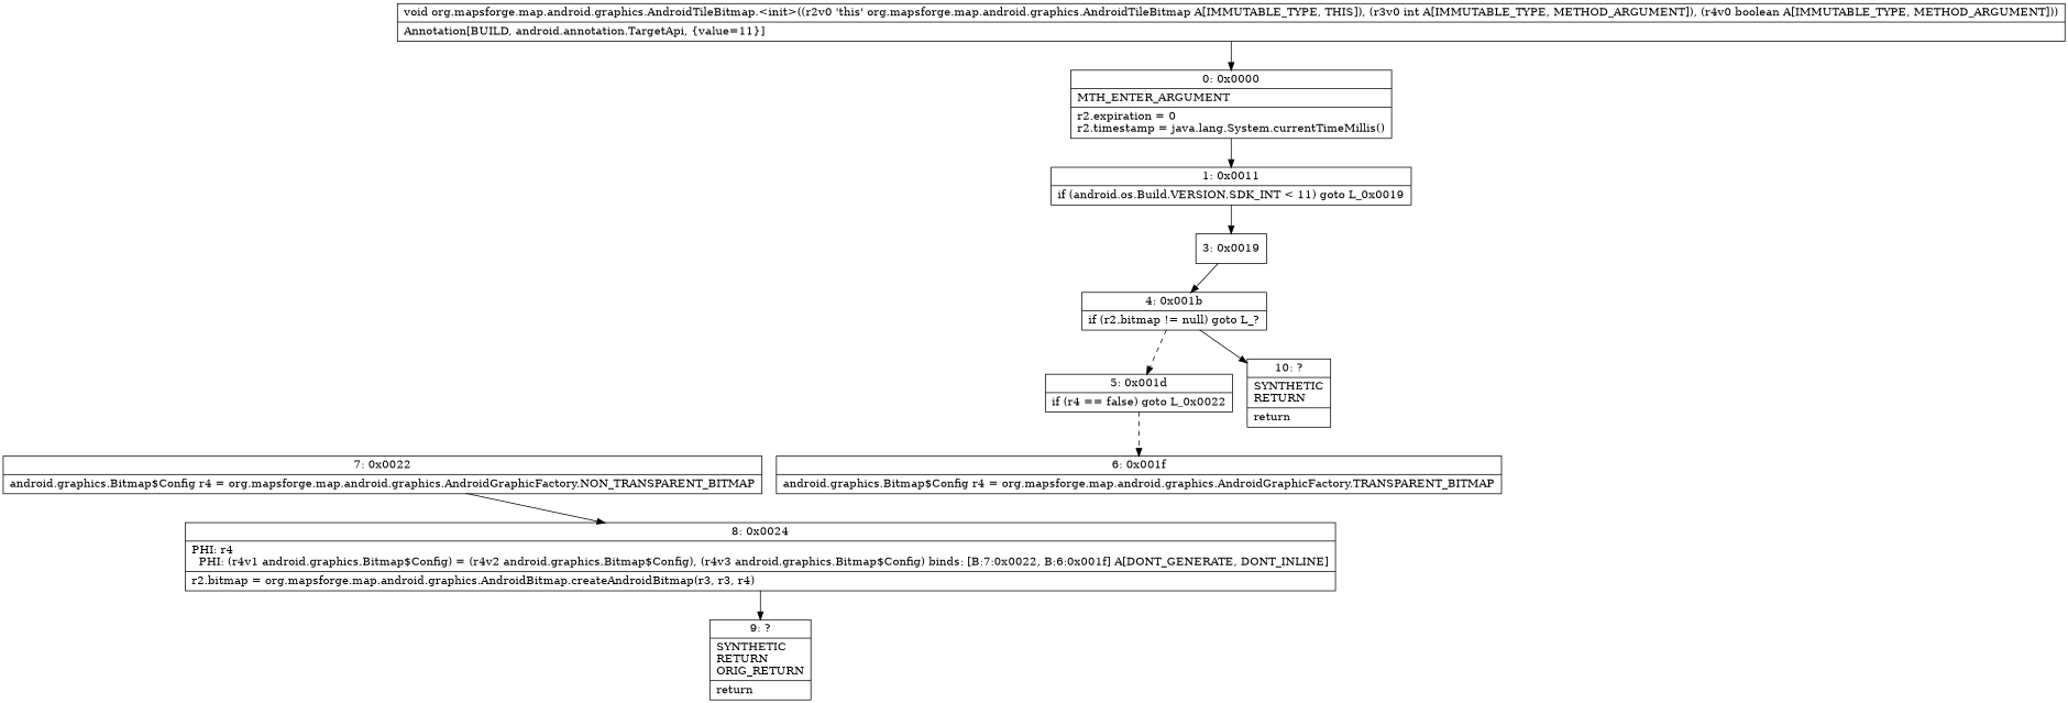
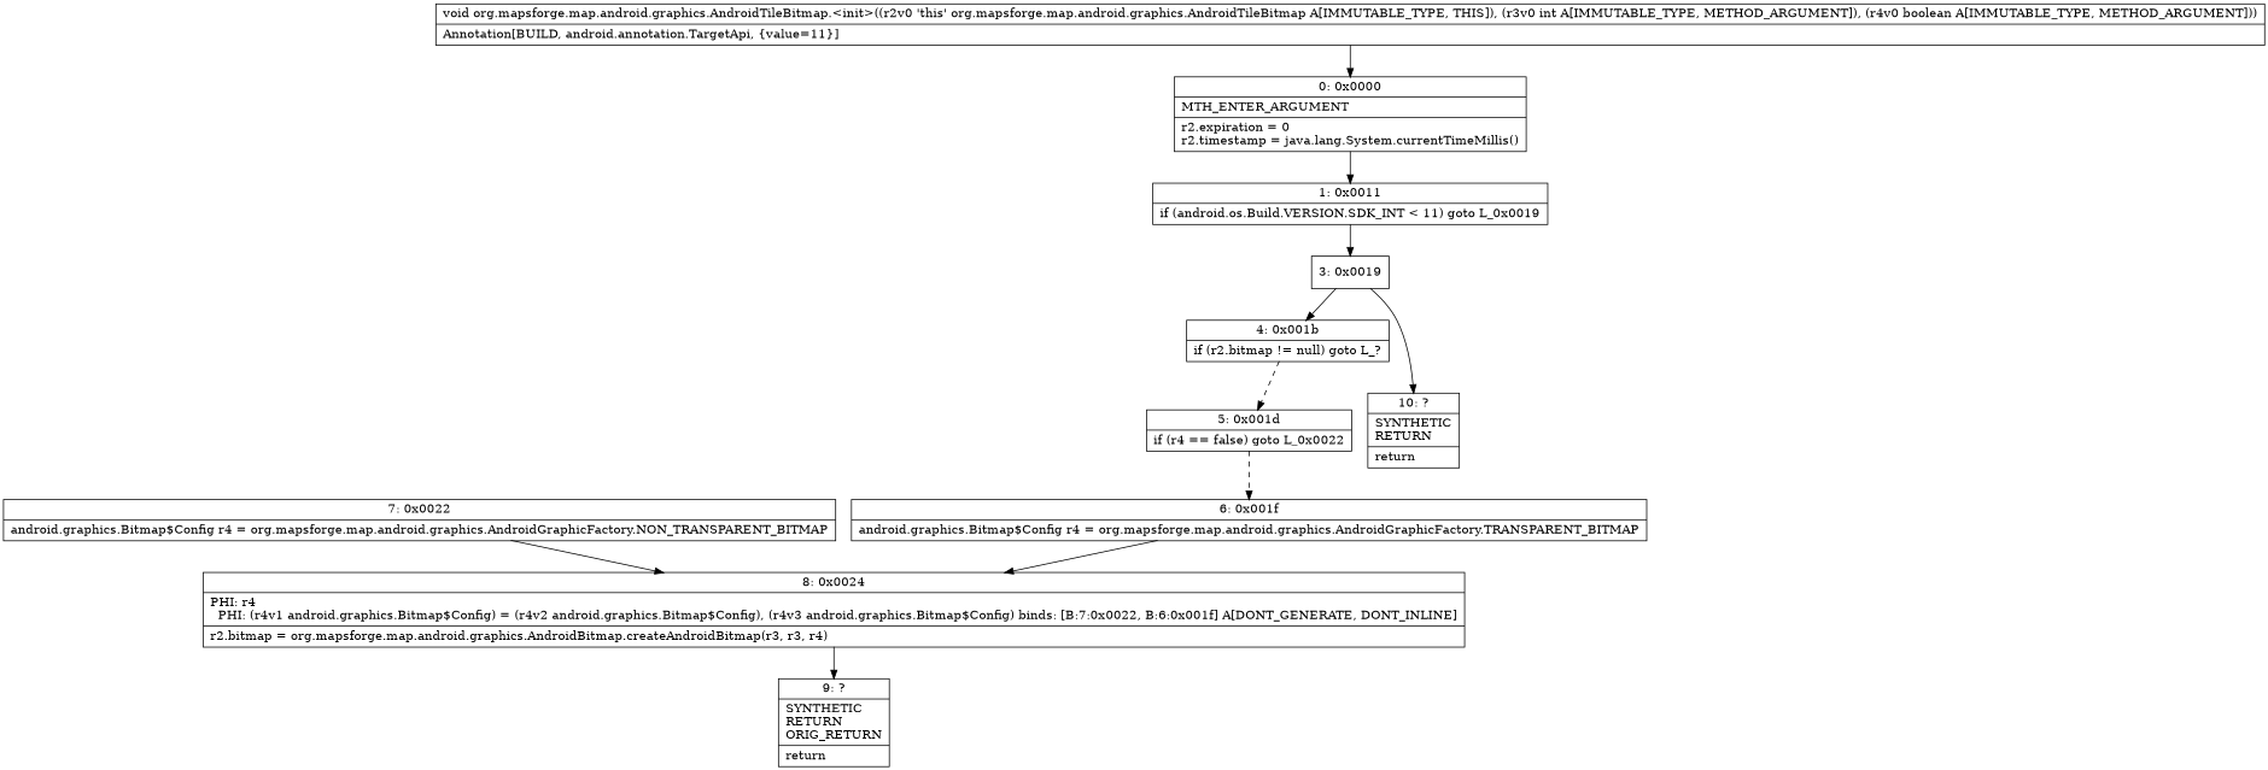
  digraph {
    node [shape=record]
    n1 [label="{0\:\ 0x0000|MTH_ENTER_ARGUMENT\l|r2.expiration = 0\lr2.timestamp = java.lang.System.currentTimeMillis()\l}"]
    n2 [label="{1\:\ 0x0011|if (android.os.Build.VERSION.SDK_INT \< 11) goto L_0x0019\l}"]
    n3 [label="{3\:\ 0x0019}"]
    n4 [label="{4\:\ 0x001b|if (r2.bitmap != null) goto L_?\l}"]
    n5 [label="{5\:\ 0x001d|if (r4 == false) goto L_0x0022\l}"]
    n6 [label="{10\:\ ?|SYNTHETIC\lRETURN\l|return\l}"]
    n7 [label="{6\:\ 0x001f|android.graphics.Bitmap$Config r4 = org.mapsforge.map.android.graphics.AndroidGraphicFactory.TRANSPARENT_BITMAP\l}"]
    n8 [label="{8\:\ 0x0024|PHI: r4 \l  PHI: (r4v1 android.graphics.Bitmap$Config) = (r4v2 android.graphics.Bitmap$Config), (r4v3 android.graphics.Bitmap$Config) binds: [B:7:0x0022, B:6:0x001f] A[DONT_GENERATE, DONT_INLINE]\l|r2.bitmap = org.mapsforge.map.android.graphics.AndroidBitmap.createAndroidBitmap(r3, r3, r4)\l}"]
    n9 [label="{7\:\ 0x0022|android.graphics.Bitmap$Config r4 = org.mapsforge.map.android.graphics.AndroidGraphicFactory.NON_TRANSPARENT_BITMAP\l}"]
    n10 [label="{9\:\ ?|SYNTHETIC\lRETURN\lORIG_RETURN\l|return\l}"]
    n11 [label="{void org.mapsforge.map.android.graphics.AndroidTileBitmap.\<init\>((r2v0 'this' org.mapsforge.map.android.graphics.AndroidTileBitmap A[IMMUTABLE_TYPE, THIS]), (r3v0 int A[IMMUTABLE_TYPE, METHOD_ARGUMENT]), (r4v0 boolean A[IMMUTABLE_TYPE, METHOD_ARGUMENT]))  | Annotation[BUILD, android.annotation.TargetApi, \{value=11\}]\l}"]
    n1 -> n2
    n2 -> n3
    n3 -> n4
    n4 -> n5 [style=dashed]
-   n4 -> n6
+   n3 -> n6
    n5 -> n7 [style=dashed]
+   n7 -> n8
    n8 -> n10
    n9 -> n8
    n11 -> n1
  }
